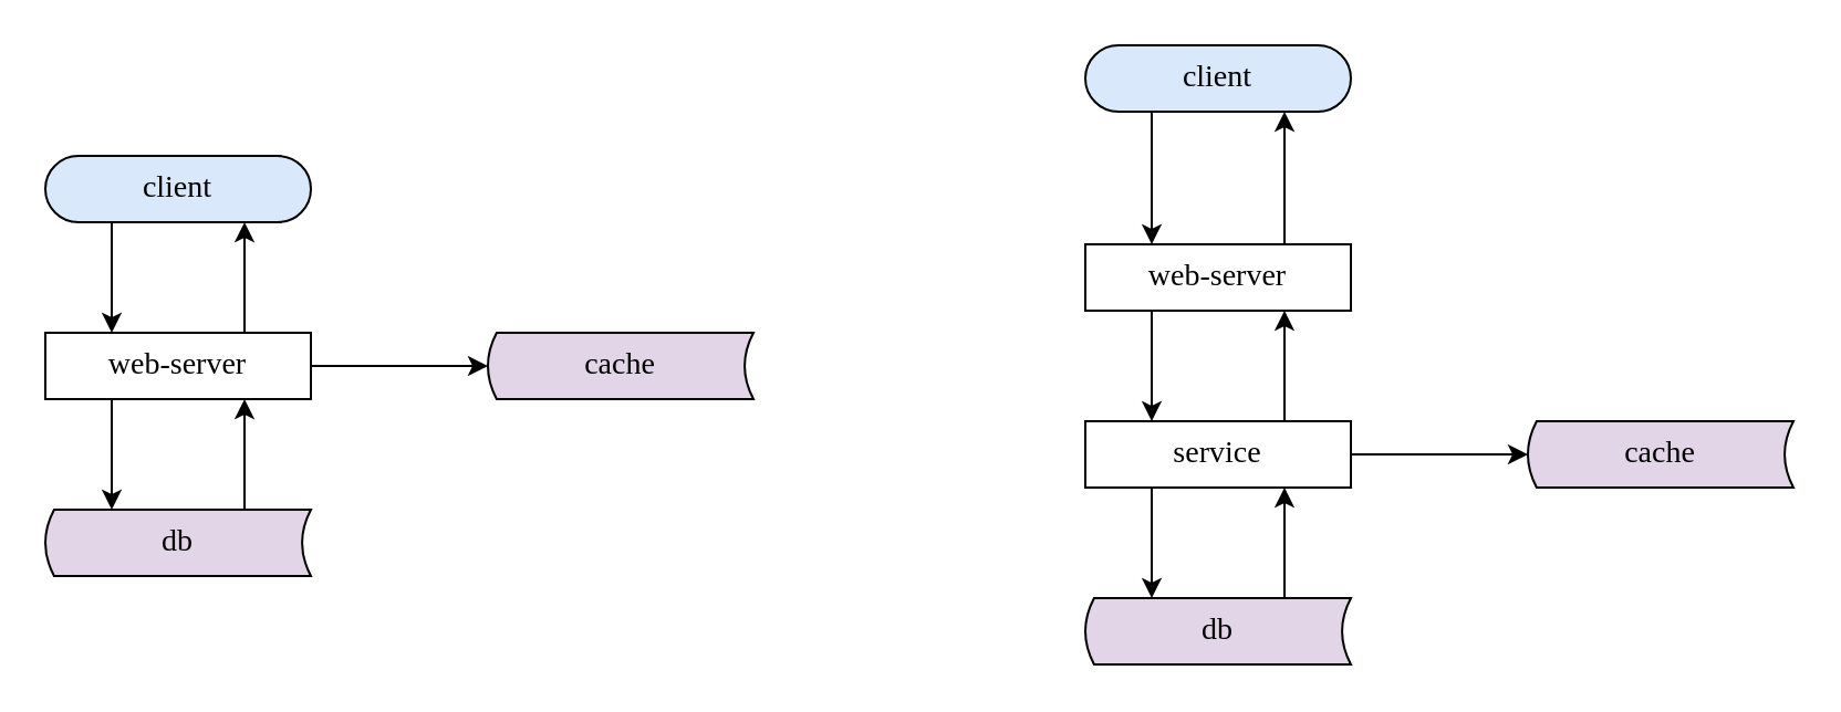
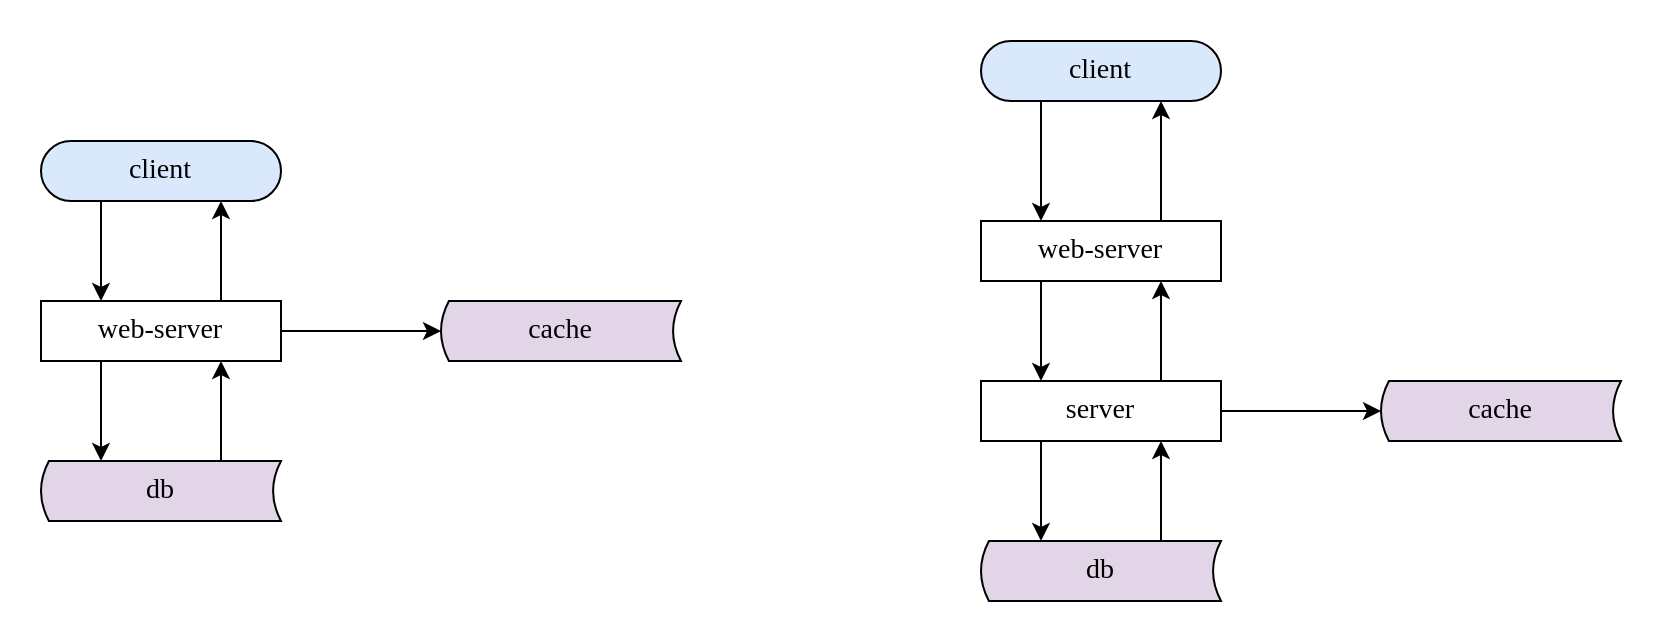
  <mxCell id="0" />
  <mxCell id="1" parent="0" />
  <mxCell id="2" style="edgeStyle=orthogonalEdgeStyle;rounded=0;orthogonalLoop=1;jettySize=auto;html=1;exitX=0.25;exitY=1;exitDx=0;exitDy=0;entryX=0.25;entryY=0;entryDx=0;entryDy=0;fontFamily=Verdana;fontSize=14;" edge="1" parent="1" source="3" target="7"><mxGeometry relative="1" as="geometry" /></mxCell>
  <mxCell id="3" value="client" style="rounded=1;whiteSpace=wrap;html=1;arcSize=50;fontSize=14;fontFamily=Verdana;fillColor=#dae8fc;strokeColor=#000000;" vertex="1" parent="1"><mxGeometry x="20" y="70" width="120" height="30" as="geometry" /></mxCell>
  <mxCell id="4" style="edgeStyle=orthogonalEdgeStyle;rounded=0;orthogonalLoop=1;jettySize=auto;html=1;exitX=0.25;exitY=1;exitDx=0;exitDy=0;entryX=0.25;entryY=0;entryDx=0;entryDy=0;fontFamily=Verdana;fontSize=14;" edge="1" parent="1" source="7" target="9"><mxGeometry relative="1" as="geometry" /></mxCell>
  <mxCell id="5" style="edgeStyle=orthogonalEdgeStyle;rounded=0;orthogonalLoop=1;jettySize=auto;html=1;exitX=0.75;exitY=0;exitDx=0;exitDy=0;entryX=0.75;entryY=1;entryDx=0;entryDy=0;fontFamily=Verdana;fontSize=14;" edge="1" parent="1" source="7" target="3"><mxGeometry relative="1" as="geometry" /></mxCell>
  <mxCell id="6" style="edgeStyle=orthogonalEdgeStyle;rounded=0;orthogonalLoop=1;jettySize=auto;html=1;exitX=1;exitY=0.5;exitDx=0;exitDy=0;entryX=0;entryY=0.5;entryDx=0;entryDy=0;fontFamily=Verdana;fontSize=14;" edge="1" parent="1" source="7" target="10"><mxGeometry relative="1" as="geometry" /></mxCell>
  <mxCell id="7" value="web-server" style="rounded=0;whiteSpace=wrap;html=1;fontFamily=Verdana;fontSize=14;" vertex="1" parent="1"><mxGeometry x="20" y="150" width="120" height="30" as="geometry" /></mxCell>
  <mxCell id="8" style="edgeStyle=orthogonalEdgeStyle;rounded=0;orthogonalLoop=1;jettySize=auto;html=1;exitX=0.75;exitY=0;exitDx=0;exitDy=0;entryX=0.75;entryY=1;entryDx=0;entryDy=0;fontFamily=Verdana;fontSize=14;" edge="1" parent="1" source="9" target="7"><mxGeometry relative="1" as="geometry" /></mxCell>
  <mxCell id="9" value="db" style="shape=dataStorage;whiteSpace=wrap;html=1;fontFamily=Verdana;fontSize=14;size=0.033;fillColor=#e1d5e7;strokeColor=#000000;" vertex="1" parent="1"><mxGeometry x="20" y="230" width="120" height="30" as="geometry" /></mxCell>
  <mxCell id="10" value="cache" style="shape=dataStorage;whiteSpace=wrap;html=1;fontFamily=Verdana;fontSize=14;size=0.033;fillColor=#e1d5e7;strokeColor=#000000;" vertex="1" parent="1"><mxGeometry x="220" y="150" width="120" height="30" as="geometry" /></mxCell>
  <mxCell id="11" style="edgeStyle=orthogonalEdgeStyle;rounded=0;orthogonalLoop=1;jettySize=auto;html=1;exitX=0.25;exitY=1;exitDx=0;exitDy=0;fontFamily=Verdana;fontSize=14;entryX=0.25;entryY=0;entryDx=0;entryDy=0;" edge="1" parent="1" source="12" target="22"><mxGeometry relative="1" as="geometry"><mxPoint x="520" y="60" as="targetPoint" /></mxGeometry></mxCell>
  <mxCell id="12" value="client" style="rounded=1;whiteSpace=wrap;html=1;arcSize=50;fontSize=14;fontFamily=Verdana;fillColor=#dae8fc;strokeColor=#000000;" vertex="1" parent="1"><mxGeometry x="490" y="20" width="120" height="30" as="geometry" /></mxCell>
  <mxCell id="13" style="edgeStyle=orthogonalEdgeStyle;rounded=0;orthogonalLoop=1;jettySize=auto;html=1;exitX=0.25;exitY=1;exitDx=0;exitDy=0;entryX=0.25;entryY=0;entryDx=0;entryDy=0;fontFamily=Verdana;fontSize=14;" edge="1" parent="1" source="16" target="18"><mxGeometry relative="1" as="geometry" /></mxCell>
  <mxCell id="14" style="edgeStyle=orthogonalEdgeStyle;rounded=0;orthogonalLoop=1;jettySize=auto;html=1;exitX=0.75;exitY=0;exitDx=0;exitDy=0;fontFamily=Verdana;fontSize=14;entryX=0.75;entryY=1;entryDx=0;entryDy=0;" edge="1" parent="1" source="16" target="22"><mxGeometry relative="1" as="geometry"><mxPoint x="580" y="110" as="targetPoint" /></mxGeometry></mxCell>
  <mxCell id="15" style="edgeStyle=orthogonalEdgeStyle;rounded=0;orthogonalLoop=1;jettySize=auto;html=1;exitX=1;exitY=0.5;exitDx=0;exitDy=0;entryX=0;entryY=0.5;entryDx=0;entryDy=0;fontFamily=Verdana;fontSize=14;" edge="1" parent="1" source="16" target="19"><mxGeometry relative="1" as="geometry" /></mxCell>
- <mxCell id="16" value="service" style="rounded=0;whiteSpace=wrap;html=1;fontFamily=Verdana;fontSize=14;" vertex="1" parent="1"><mxGeometry x="490" y="190" width="120" height="30" as="geometry" /></mxCell>
+ <mxCell id="16" value="server" style="rounded=0;whiteSpace=wrap;html=1;fontFamily=Verdana;fontSize=14;" vertex="1" parent="1"><mxGeometry x="490" y="190" width="120" height="30" as="geometry" /></mxCell>
  <mxCell id="17" style="edgeStyle=orthogonalEdgeStyle;rounded=0;orthogonalLoop=1;jettySize=auto;html=1;exitX=0.75;exitY=0;exitDx=0;exitDy=0;entryX=0.75;entryY=1;entryDx=0;entryDy=0;fontFamily=Verdana;fontSize=14;" edge="1" parent="1" source="18" target="16"><mxGeometry relative="1" as="geometry" /></mxCell>
  <mxCell id="18" value="db" style="shape=dataStorage;whiteSpace=wrap;html=1;fontFamily=Verdana;fontSize=14;size=0.033;fillColor=#e1d5e7;strokeColor=#000000;" vertex="1" parent="1"><mxGeometry x="490" y="270" width="120" height="30" as="geometry" /></mxCell>
  <mxCell id="19" value="cache" style="shape=dataStorage;whiteSpace=wrap;html=1;fontFamily=Verdana;fontSize=14;size=0.033;fillColor=#e1d5e7;strokeColor=#000000;" vertex="1" parent="1"><mxGeometry x="690" y="190" width="120" height="30" as="geometry" /></mxCell>
  <mxCell id="20" style="edgeStyle=orthogonalEdgeStyle;rounded=0;orthogonalLoop=1;jettySize=auto;html=1;exitX=0.25;exitY=1;exitDx=0;exitDy=0;entryX=0.25;entryY=0;entryDx=0;entryDy=0;fontFamily=Verdana;fontSize=14;" edge="1" parent="1" source="22" target="16"><mxGeometry relative="1" as="geometry" /></mxCell>
  <mxCell id="21" style="edgeStyle=orthogonalEdgeStyle;rounded=0;orthogonalLoop=1;jettySize=auto;html=1;exitX=0.75;exitY=0;exitDx=0;exitDy=0;entryX=0.75;entryY=1;entryDx=0;entryDy=0;fontFamily=Verdana;fontSize=14;" edge="1" parent="1" source="22" target="12"><mxGeometry relative="1" as="geometry" /></mxCell>
  <mxCell id="22" value="web-server" style="rounded=0;whiteSpace=wrap;html=1;fontFamily=Verdana;fontSize=14;" vertex="1" parent="1"><mxGeometry x="490" y="110" width="120" height="30" as="geometry" /></mxCell>
